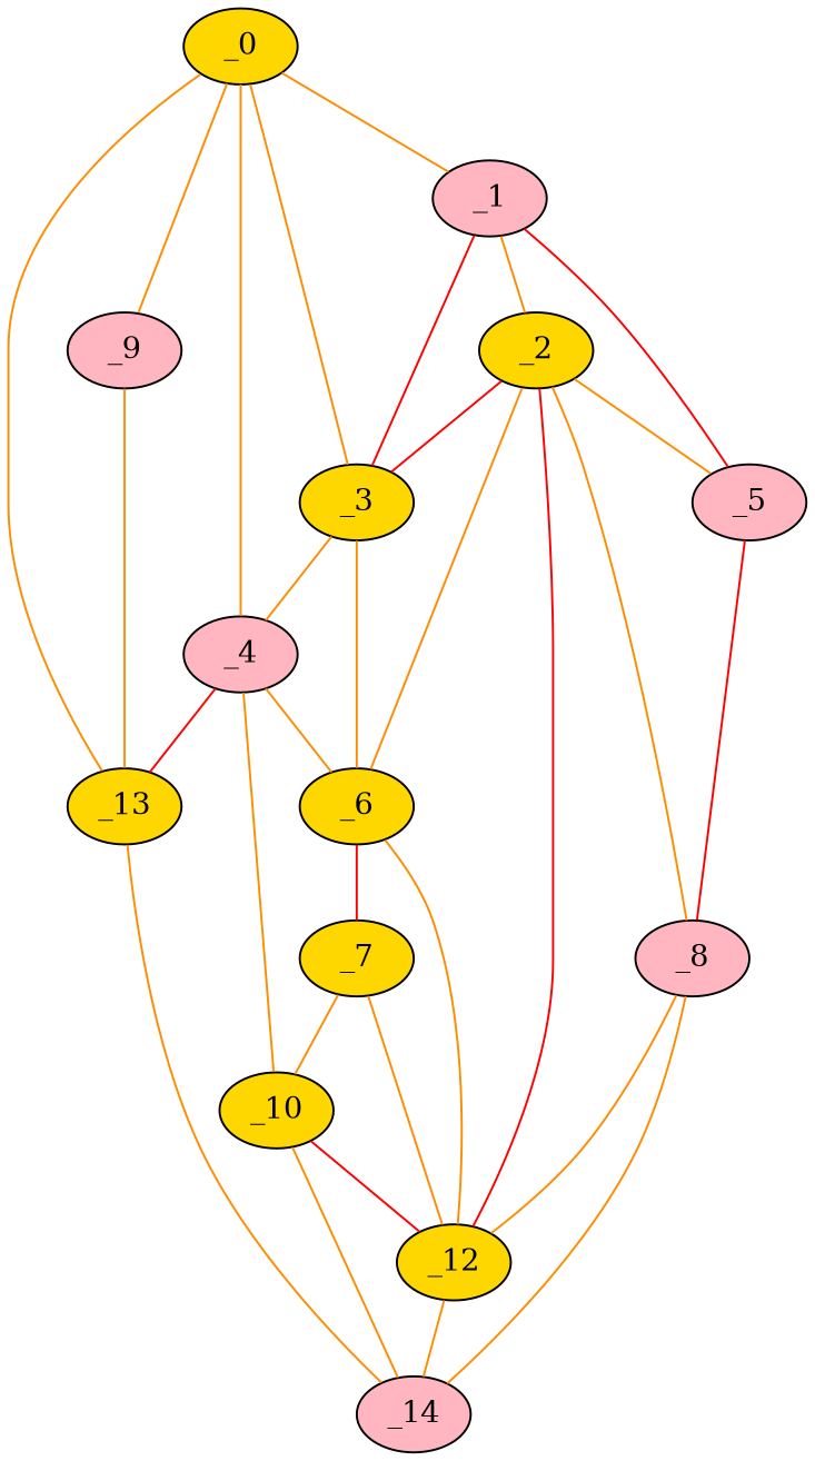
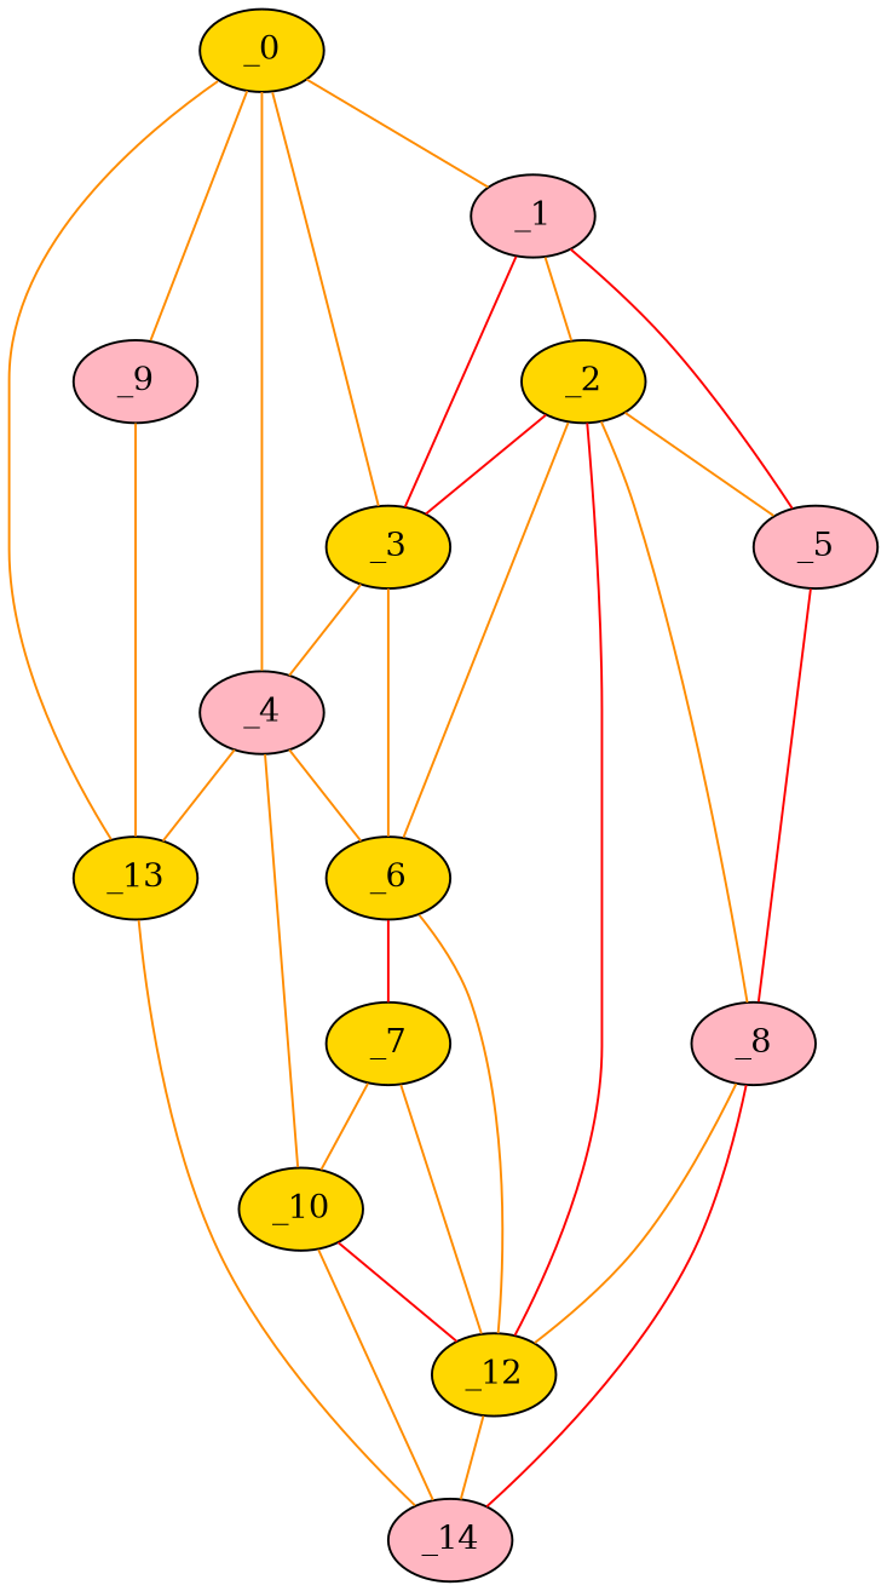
  graph {
    node [fillcolor=gold style=filled x=66 y=103]
    edge [color=darkorange valence=1]
    _0 [x=44 y=7]
    _1 [fillcolor=lightpink x=53 y=118]
    _3 [x=62 y=86]
    _4 [fillcolor=lightpink y=78]
    _9 [fillcolor=lightpink x=81 y=6]
    _13 [x=85 y=52]
    _2 [x=60]
    _5 [fillcolor=lightpink y=121]
    _6 [x=68 y=88]
    _10 [x=82 y=73]
    _14 [fillcolor=lightpink x=88 y=113]
    _8 [fillcolor=lightpink x=73 y=120]
    _12 [x=84]
    _7 [x=72 y=84]
    _0 -- _1
    _0 -- _3 [valence=2]
    _0 -- _4 [valence=2]
    _0 -- _9
    _0 -- _13 [valence=2]
    _1 -- _3 [color=red]
    _1 -- _2 [valence=2]
    _1 -- _5 [color=red]
    _3 -- _4
    _3 -- _6 [valence=2]
-   _4 -- _13 [color=red valence=2]
+   _4 -- _13 [valence=2]
    _4 -- _6 [valence=2]
    _4 -- _10 [valence=2]
    _9 -- _13
    _13 -- _14
    _2 -- _3 [color=red]
    _2 -- _5 [valence=2]
    _2 -- _6 [valence=2]
    _2 -- _8 [valence=2]
    _2 -- _12 [color=red]
    _5 -- _8 [color=red]
    _6 -- _12 [valence=2]
    _6 -- _7 [color=red]
    _10 -- _14
    _10 -- _12 [color=red valence=2]
-   _8 -- _14
+   _8 -- _14 [color=red]
    _8 -- _12
    _12 -- _14 [valence=2]
    _7 -- _10
    _7 -- _12 [valence=2]
  }
